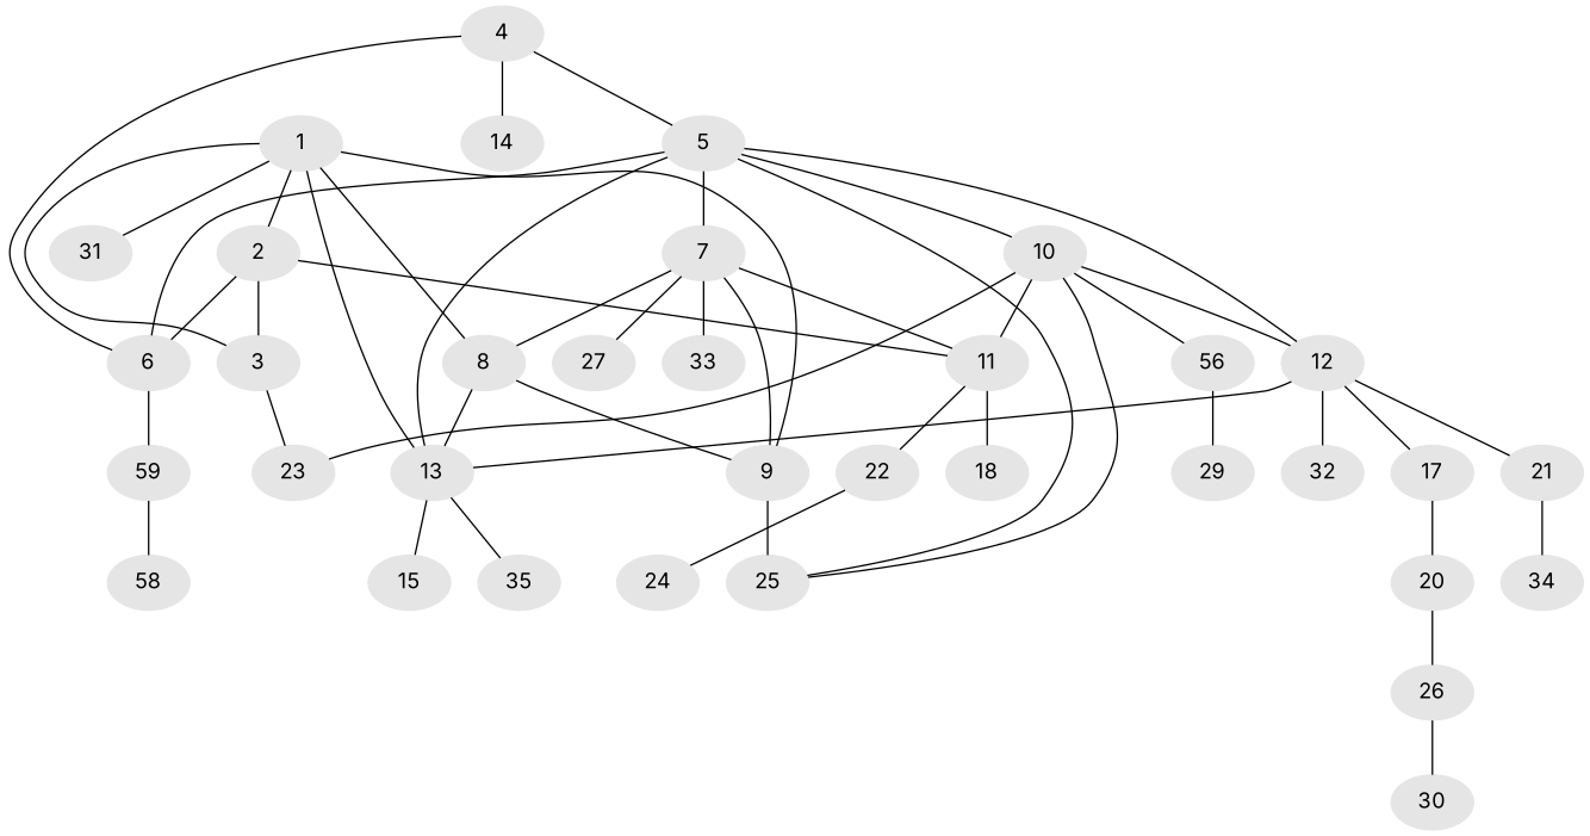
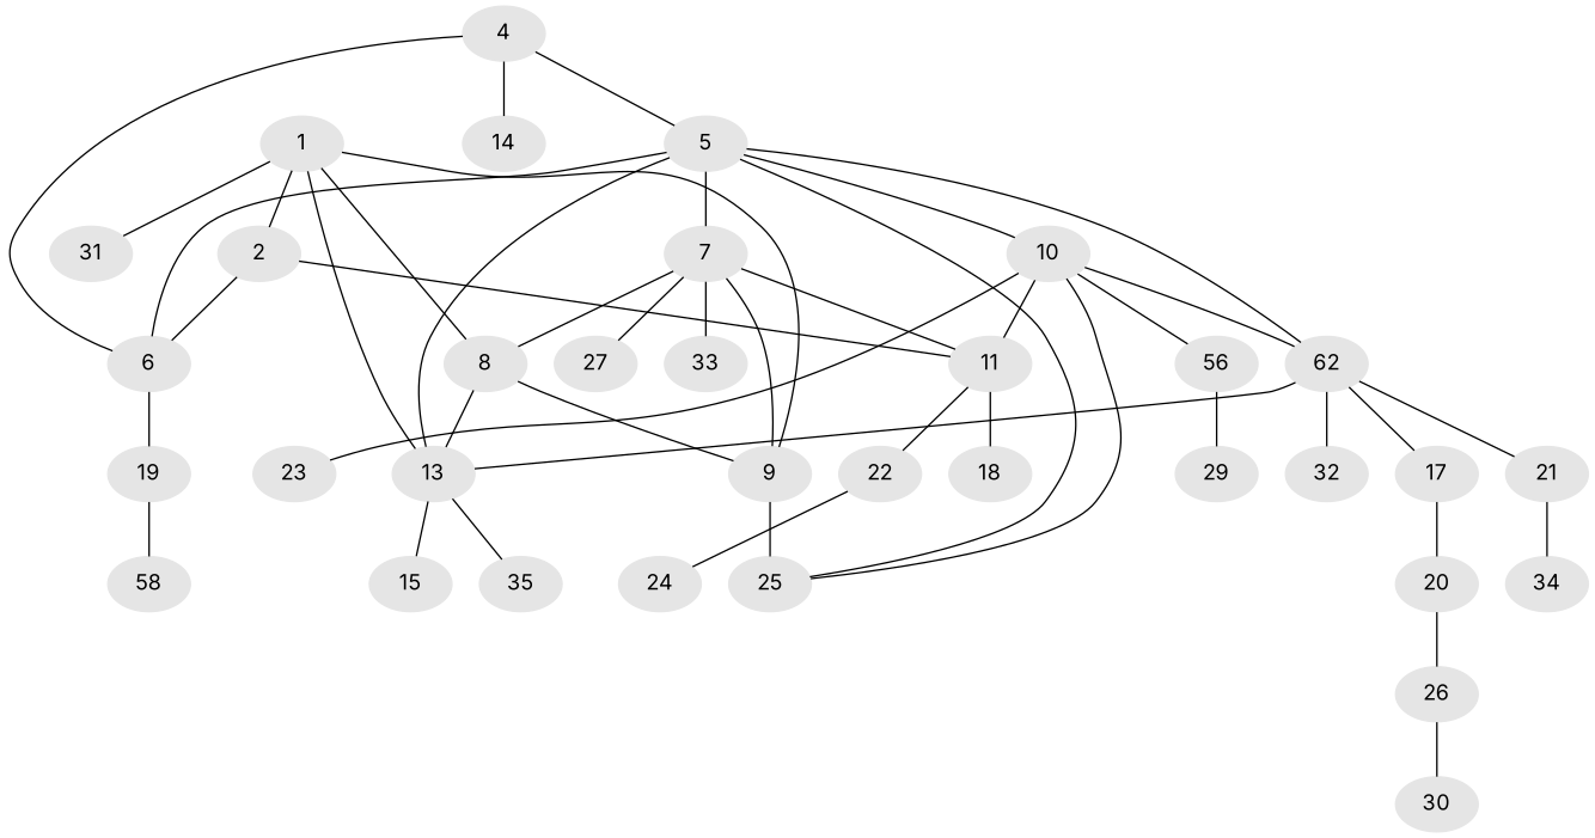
  graph {
    fontname=Inter
    node [color=gray90 fontname=Inter style=filled]
    edge [fontname=Inter weight=1.0]
    1
    2
-   3
    8
    9
    13
    31
    6
    11
    23
    25
    15
    35
-   19 [label=59]
+   19
    18
    22
    4
    5
    14
    7
    10
-   12
+   12 [label=62]
    27
    33
    n25 [label=56]
    17
    21
    32
    n29 [label=58]
    29
    24
    20
    34
    26
    30
    1 -- 2
-   1 -- 3
    1 -- 8
    1 -- 9
    1 -- 13
    1 -- 31
-   2 -- 3
    2 -- 6
    2 -- 11
-   3 -- 23
    8 -- 9
    8 -- 13
    9 -- 25 [weight=6.0]
    13 -- 15
    13 -- 35
    6 -- 19
    11 -- 18
    11 -- 22
    19 -- n29
    22 -- 24
    4 -- 6
    4 -- 5
    4 -- 14 [weight=3.0]
    5 -- 13
    5 -- 6
    5 -- 25
    5 -- 7
    5 -- 10
    5 -- 12
    7 -- 8
    7 -- 9
    7 -- 11
    7 -- 27
    7 -- 33
    10 -- 11 [weight=5.0]
    10 -- 23
    10 -- 25
    10 -- 12
    10 -- n25
    12 -- 13
    12 -- 17
    12 -- 21
    12 -- 32
    n25 -- 29
    17 -- 20
    21 -- 34
    20 -- 26
    26 -- 30 [weight=2.0]
  }
